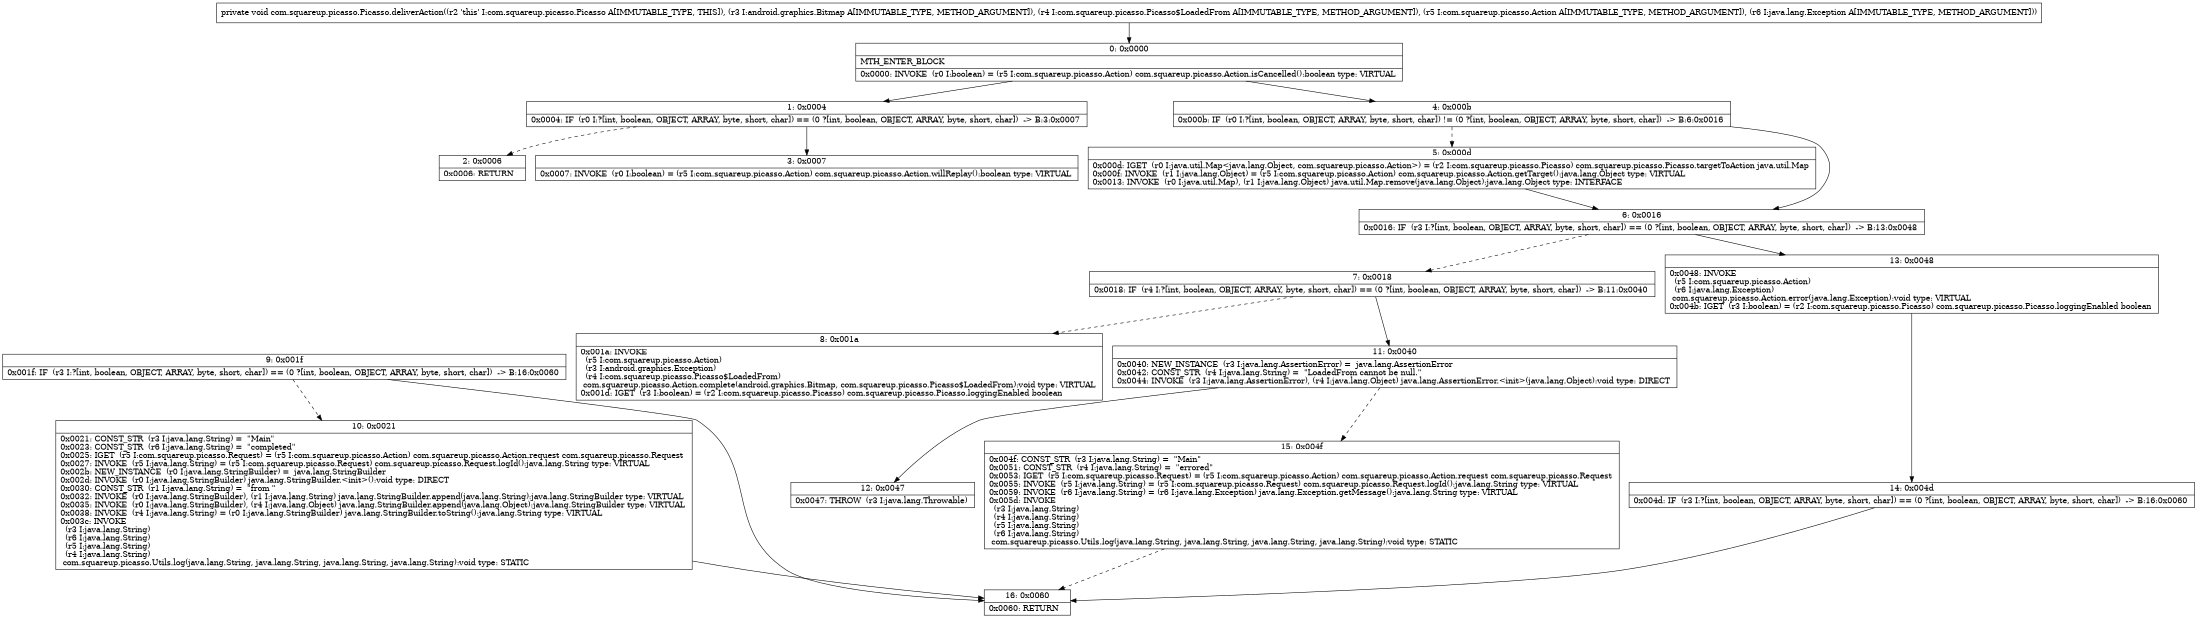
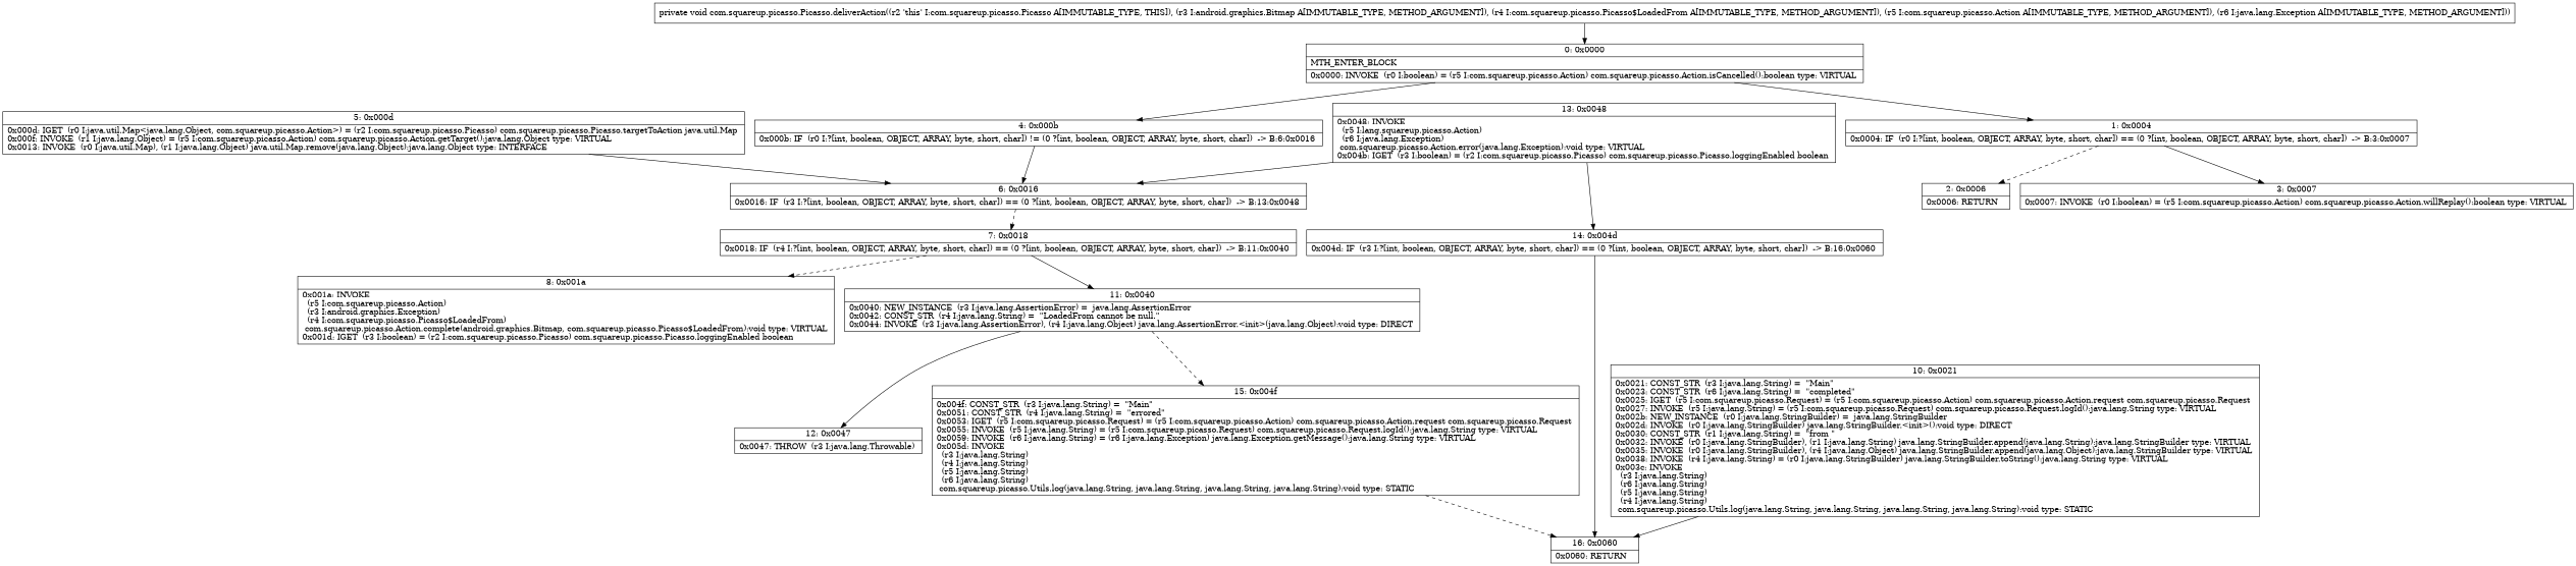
  digraph {
    node [shape=record]
    n1 [label="{0\:\ 0x0000|MTH_ENTER_BLOCK\l|0x0000: INVOKE  (r0 I:boolean) = (r5 I:com.squareup.picasso.Action) com.squareup.picasso.Action.isCancelled():boolean type: VIRTUAL \l}"]
    n2 [label="{1\:\ 0x0004|0x0004: IF  (r0 I:?[int, boolean, OBJECT, ARRAY, byte, short, char]) == (0 ?[int, boolean, OBJECT, ARRAY, byte, short, char])  \-\> B:3:0x0007 \l}"]
    n3 [label="{4\:\ 0x000b|0x000b: IF  (r0 I:?[int, boolean, OBJECT, ARRAY, byte, short, char]) != (0 ?[int, boolean, OBJECT, ARRAY, byte, short, char])  \-\> B:6:0x0016 \l}"]
    n4 [label="{2\:\ 0x0006|0x0006: RETURN   \l}"]
    n5 [label="{3\:\ 0x0007|0x0007: INVOKE  (r0 I:boolean) = (r5 I:com.squareup.picasso.Action) com.squareup.picasso.Action.willReplay():boolean type: VIRTUAL \l}"]
    n6 [label="{5\:\ 0x000d|0x000d: IGET  (r0 I:java.util.Map\<java.lang.Object, com.squareup.picasso.Action\>) = (r2 I:com.squareup.picasso.Picasso) com.squareup.picasso.Picasso.targetToAction java.util.Map \l0x000f: INVOKE  (r1 I:java.lang.Object) = (r5 I:com.squareup.picasso.Action) com.squareup.picasso.Action.getTarget():java.lang.Object type: VIRTUAL \l0x0013: INVOKE  (r0 I:java.util.Map), (r1 I:java.lang.Object) java.util.Map.remove(java.lang.Object):java.lang.Object type: INTERFACE \l}"]
    n7 [label="{6\:\ 0x0016|0x0016: IF  (r3 I:?[int, boolean, OBJECT, ARRAY, byte, short, char]) == (0 ?[int, boolean, OBJECT, ARRAY, byte, short, char])  \-\> B:13:0x0048 \l}"]
    n8 [label="{7\:\ 0x0018|0x0018: IF  (r4 I:?[int, boolean, OBJECT, ARRAY, byte, short, char]) == (0 ?[int, boolean, OBJECT, ARRAY, byte, short, char])  \-\> B:11:0x0040 \l}"]
-   n9 [label="{13\:\ 0x0048|0x0048: INVOKE  \l  (r5 I:com.squareup.picasso.Action)\l  (r6 I:java.lang.Exception)\l com.squareup.picasso.Action.error(java.lang.Exception):void type: VIRTUAL \l0x004b: IGET  (r3 I:boolean) = (r2 I:com.squareup.picasso.Picasso) com.squareup.picasso.Picasso.loggingEnabled boolean \l}"]
+   n9 [label="{13\:\ 0x0048|0x0048: INVOKE  \l  (r5 I:lang.squareup.picasso.Action)\l  (r6 I:java.lang.Exception)\l com.squareup.picasso.Action.error(java.lang.Exception):void type: VIRTUAL \l0x004b: IGET  (r3 I:boolean) = (r2 I:com.squareup.picasso.Picasso) com.squareup.picasso.Picasso.loggingEnabled boolean \l}"]
    n10 [label="{8\:\ 0x001a|0x001a: INVOKE  \l  (r5 I:com.squareup.picasso.Action)\l  (r3 I:android.graphics.Exception)\l  (r4 I:com.squareup.picasso.Picasso$LoadedFrom)\l com.squareup.picasso.Action.complete(android.graphics.Bitmap, com.squareup.picasso.Picasso$LoadedFrom):void type: VIRTUAL \l0x001d: IGET  (r3 I:boolean) = (r2 I:com.squareup.picasso.Picasso) com.squareup.picasso.Picasso.loggingEnabled boolean \l}"]
    n11 [label="{11\:\ 0x0040|0x0040: NEW_INSTANCE  (r3 I:java.lang.AssertionError) =  java.lang.AssertionError \l0x0042: CONST_STR  (r4 I:java.lang.String) =  \"LoadedFrom cannot be null.\" \l0x0044: INVOKE  (r3 I:java.lang.AssertionError), (r4 I:java.lang.Object) java.lang.AssertionError.\<init\>(java.lang.Object):void type: DIRECT \l}"]
    n12 [label="{14\:\ 0x004d|0x004d: IF  (r3 I:?[int, boolean, OBJECT, ARRAY, byte, short, char]) == (0 ?[int, boolean, OBJECT, ARRAY, byte, short, char])  \-\> B:16:0x0060 \l}"]
    n13 [label="{12\:\ 0x0047|0x0047: THROW  (r3 I:java.lang.Throwable) \l}"]
    n14 [label="{15\:\ 0x004f|0x004f: CONST_STR  (r3 I:java.lang.String) =  \"Main\" \l0x0051: CONST_STR  (r4 I:java.lang.String) =  \"errored\" \l0x0053: IGET  (r5 I:com.squareup.picasso.Request) = (r5 I:com.squareup.picasso.Action) com.squareup.picasso.Action.request com.squareup.picasso.Request \l0x0055: INVOKE  (r5 I:java.lang.String) = (r5 I:com.squareup.picasso.Request) com.squareup.picasso.Request.logId():java.lang.String type: VIRTUAL \l0x0059: INVOKE  (r6 I:java.lang.String) = (r6 I:java.lang.Exception) java.lang.Exception.getMessage():java.lang.String type: VIRTUAL \l0x005d: INVOKE  \l  (r3 I:java.lang.String)\l  (r4 I:java.lang.String)\l  (r5 I:java.lang.String)\l  (r6 I:java.lang.String)\l com.squareup.picasso.Utils.log(java.lang.String, java.lang.String, java.lang.String, java.lang.String):void type: STATIC \l}"]
-   n15 [label="{9\:\ 0x001f|0x001f: IF  (r3 I:?[int, boolean, OBJECT, ARRAY, byte, short, char]) == (0 ?[int, boolean, OBJECT, ARRAY, byte, short, char])  \-\> B:16:0x0060 \l}"]
    n16 [label="{10\:\ 0x0021|0x0021: CONST_STR  (r3 I:java.lang.String) =  \"Main\" \l0x0023: CONST_STR  (r6 I:java.lang.String) =  \"completed\" \l0x0025: IGET  (r5 I:com.squareup.picasso.Request) = (r5 I:com.squareup.picasso.Action) com.squareup.picasso.Action.request com.squareup.picasso.Request \l0x0027: INVOKE  (r5 I:java.lang.String) = (r5 I:com.squareup.picasso.Request) com.squareup.picasso.Request.logId():java.lang.String type: VIRTUAL \l0x002b: NEW_INSTANCE  (r0 I:java.lang.StringBuilder) =  java.lang.StringBuilder \l0x002d: INVOKE  (r0 I:java.lang.StringBuilder) java.lang.StringBuilder.\<init\>():void type: DIRECT \l0x0030: CONST_STR  (r1 I:java.lang.String) =  \"from \" \l0x0032: INVOKE  (r0 I:java.lang.StringBuilder), (r1 I:java.lang.String) java.lang.StringBuilder.append(java.lang.String):java.lang.StringBuilder type: VIRTUAL \l0x0035: INVOKE  (r0 I:java.lang.StringBuilder), (r4 I:java.lang.Object) java.lang.StringBuilder.append(java.lang.Object):java.lang.StringBuilder type: VIRTUAL \l0x0038: INVOKE  (r4 I:java.lang.String) = (r0 I:java.lang.StringBuilder) java.lang.StringBuilder.toString():java.lang.String type: VIRTUAL \l0x003c: INVOKE  \l  (r3 I:java.lang.String)\l  (r6 I:java.lang.String)\l  (r5 I:java.lang.String)\l  (r4 I:java.lang.String)\l com.squareup.picasso.Utils.log(java.lang.String, java.lang.String, java.lang.String, java.lang.String):void type: STATIC \l}"]
    n17 [label="{16\:\ 0x0060|0x0060: RETURN   \l}"]
    n18 [label="{private void com.squareup.picasso.Picasso.deliverAction((r2 'this' I:com.squareup.picasso.Picasso A[IMMUTABLE_TYPE, THIS]), (r3 I:android.graphics.Bitmap A[IMMUTABLE_TYPE, METHOD_ARGUMENT]), (r4 I:com.squareup.picasso.Picasso$LoadedFrom A[IMMUTABLE_TYPE, METHOD_ARGUMENT]), (r5 I:com.squareup.picasso.Action A[IMMUTABLE_TYPE, METHOD_ARGUMENT]), (r6 I:java.lang.Exception A[IMMUTABLE_TYPE, METHOD_ARGUMENT])) }"]
    n1 -> n2
    n1 -> n3
    n2 -> n4 [style=dashed]
    n2 -> n5
-   n3 -> n6 [style=dashed]
    n3 -> n7
    n6 -> n7
    n7 -> n8 [style=dashed]
-   n7 -> n9
+   n9 -> n7
    n8 -> n10 [style=dashed]
    n8 -> n11
    n9 -> n12
    n11 -> n13
    n11 -> n14 [style=dashed]
    n12 -> n17
    n14 -> n17 [style=dashed]
-   n15 -> n16 [style=dashed]
-   n15 -> n17
    n16 -> n17
    n18 -> n1
  }
